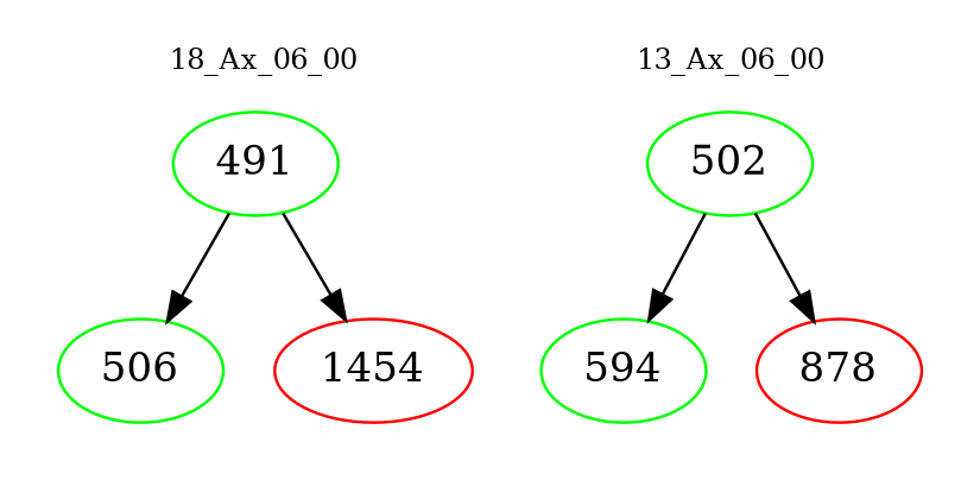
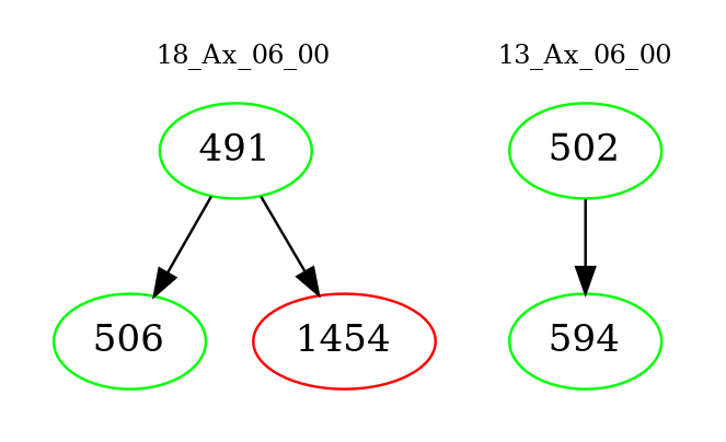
  digraph {
    node [color=green]
    edge [color=black]
    n1 [label=491]
    n2 [label=506]
    n3 [color=red label=1454]
    n4 [label=502]
    n5 [label=594]
-   n6 [color=red label=878]
    subgraph cluster_1 {
      color=white
      fontsize=10
      label="18_Ax_06_00"
      n1
      n2
      n3
    }
    subgraph cluster_2 {
      color=white
      fontsize=10
      label="13_Ax_06_00"
      n4
      n5
-     n6
    }
    n1 -> n2
    n1 -> n3
    n4 -> n5
-   n4 -> n6
  }
